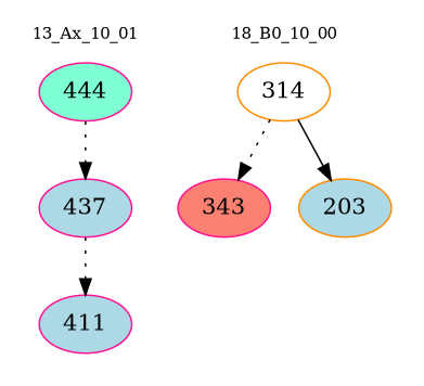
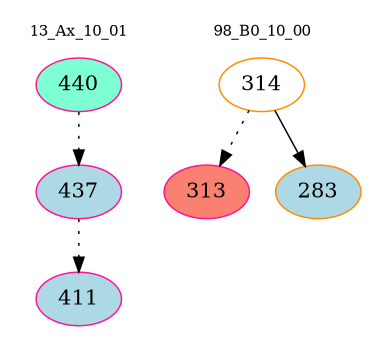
  digraph {
    node [color=deeppink fillcolor=lightblue style=filled]
    edge [color=black style=dotted]
-   n1 [fillcolor=aquamarine label=444]
+   n1 [fillcolor=aquamarine label=440]
    n2 [label=437]
    n3 [label=411]
-   n4 [fillcolor=salmon label=343]
+   n4 [fillcolor=salmon label=313]
    n5 [color=darkorange fillcolor=white label=314]
-   n6 [color=darkorange label=203]
+   n6 [color=darkorange label=283]
    subgraph cluster_1 {
      color=white
      fontsize=10
      label="13_Ax_10_01"
      n1
      n2
      n3
    }
    subgraph cluster_2 {
      color=white
      fontsize=10
-     label="18_B0_10_00"
+     label="98_B0_10_00"
      n4
      n5
      n6
    }
    n1 -> n2
    n2 -> n3
    n5 -> n4
    n5 -> n6 [style=solid]
  }
